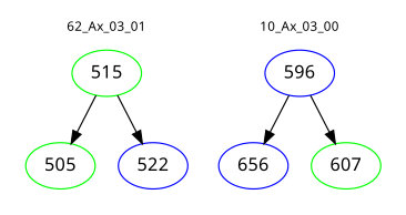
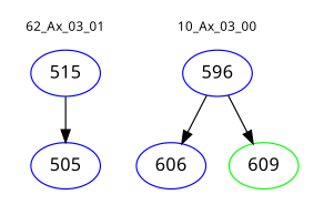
  digraph {
    fontname="Noto Sans"
    node [color=blue fontname="Noto Sans"]
    edge [color=black fontname="Noto Sans"]
-   n1 [color=green label=515]
-   n2 [color=green label=505]
-   n3 [label=522]
+   n1 [label=515]
+   n2 [label=505]
    n4 [label=596]
-   n5 [label=656]
-   n6 [color=green label=607]
+   n5 [label=606]
+   n6 [color=green label=609]
    subgraph cluster_1 {
      color=white
      fontsize=10
      label="62_Ax_03_01"
      n1
      n2
-     n3
    }
    subgraph cluster_2 {
      color=white
      fontsize=10
      label="10_Ax_03_00"
      n4
      n5
      n6
    }
    n1 -> n2
-   n1 -> n3
    n4 -> n5
    n4 -> n6
  }
